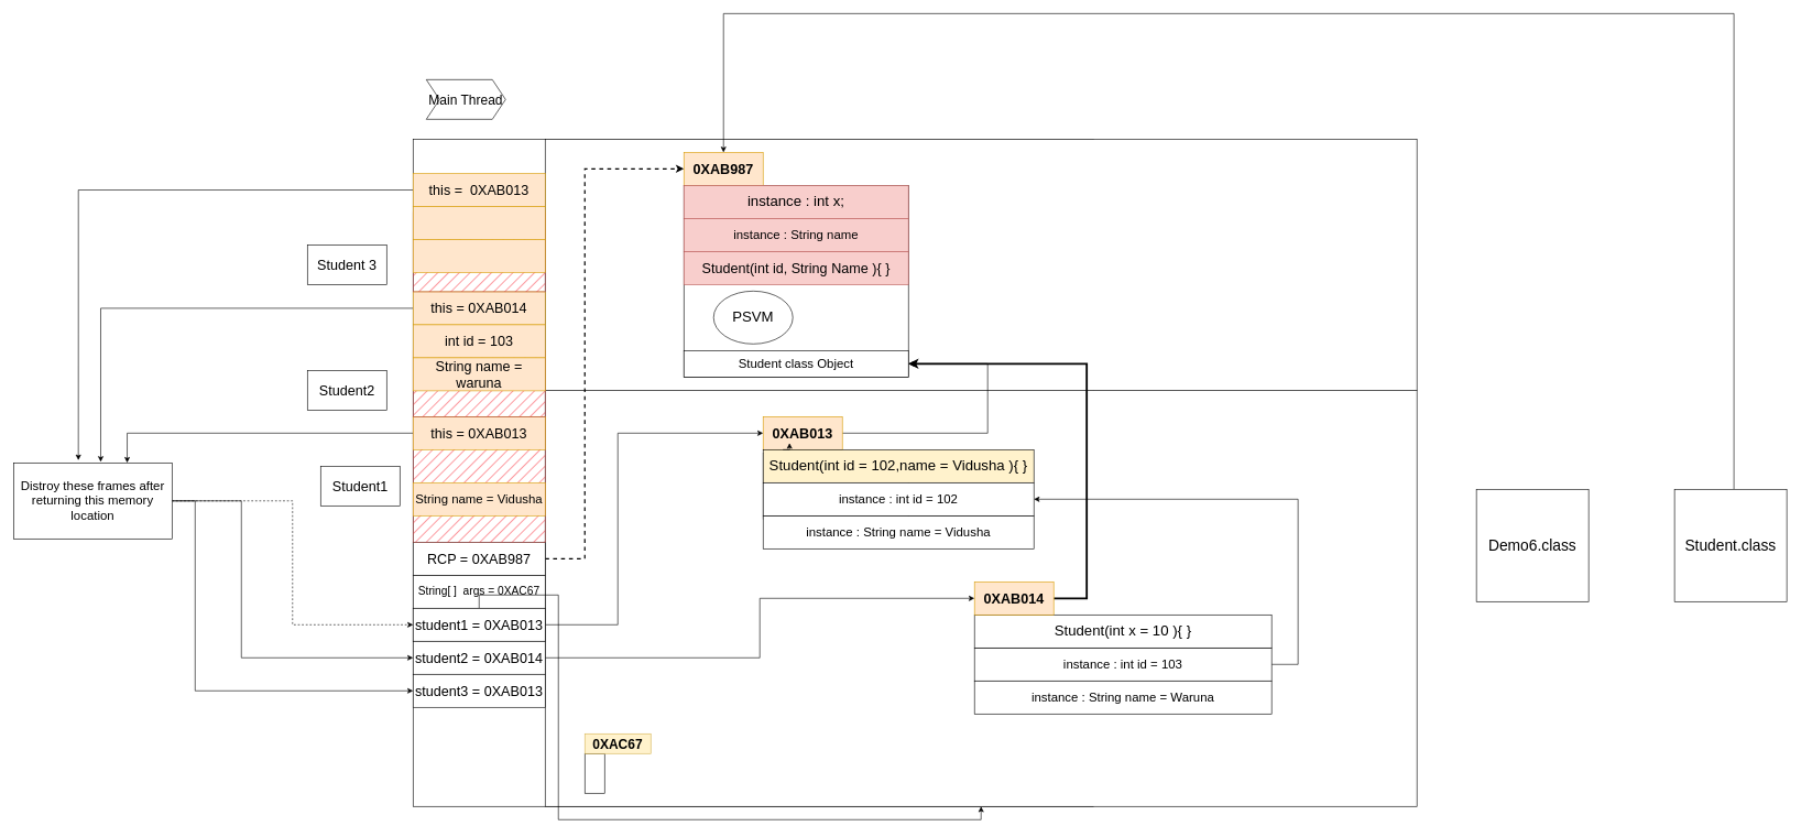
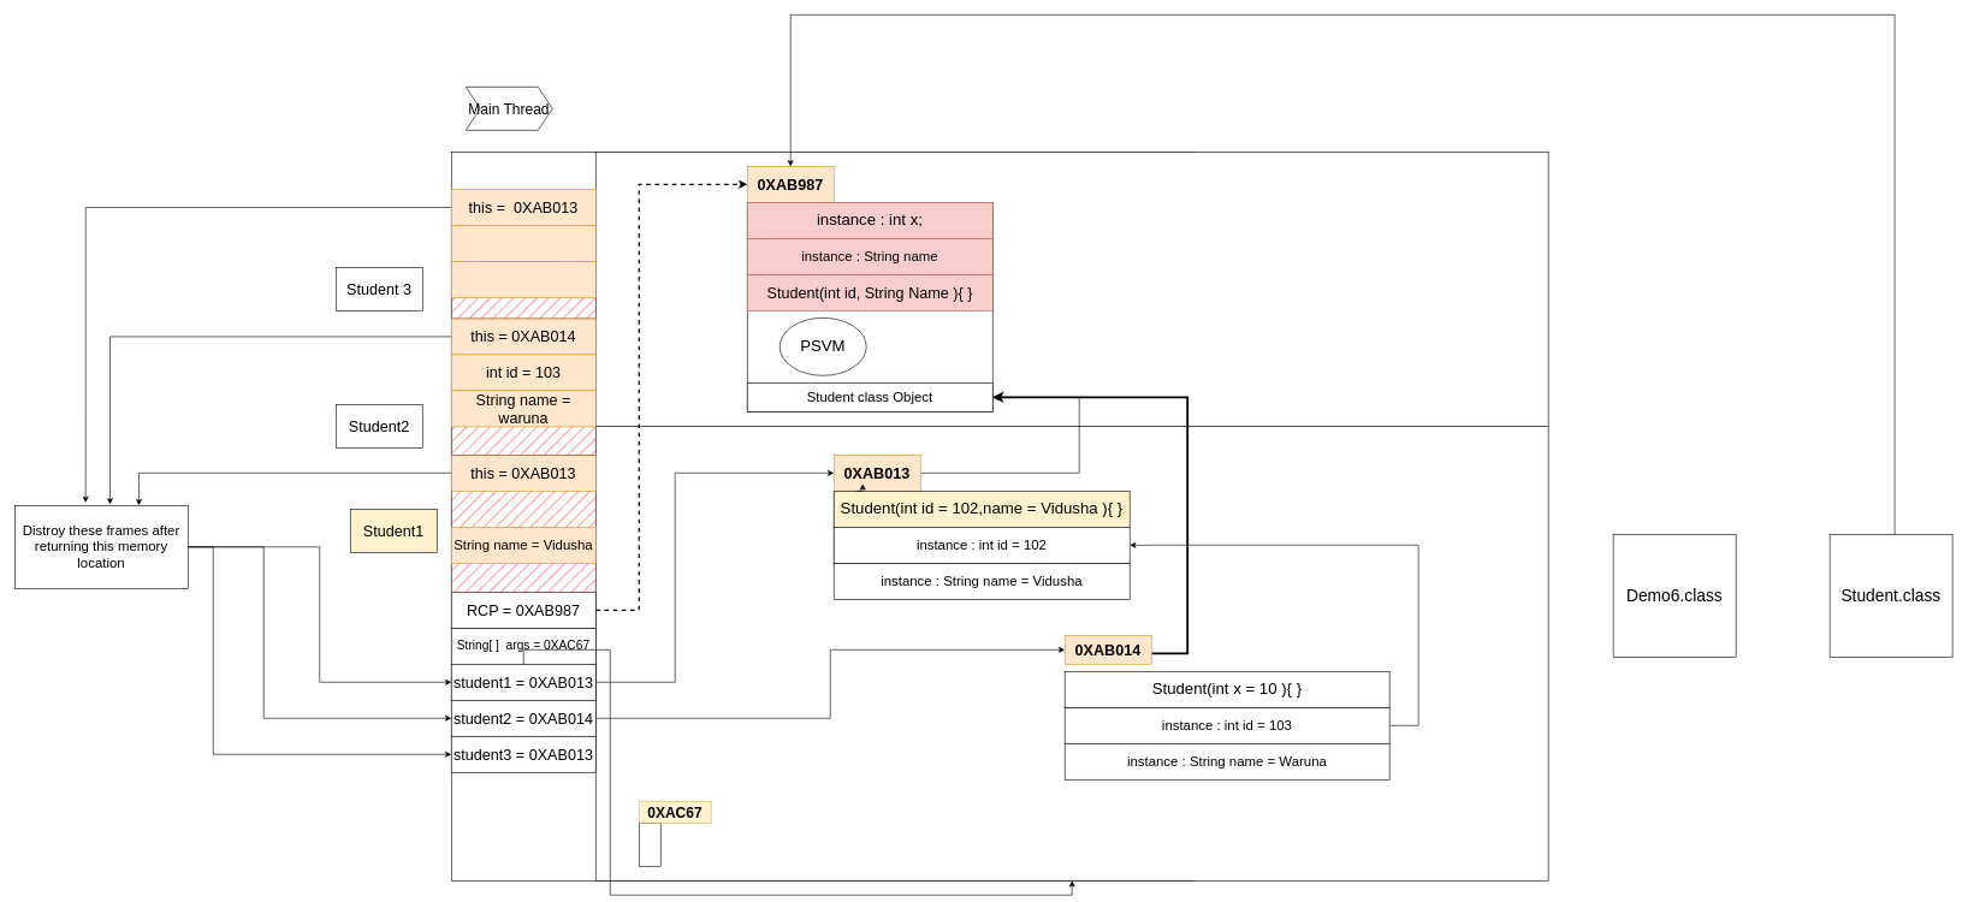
  <mxCell id="0" />
  <mxCell id="1" parent="0" />
  <mxCell id="2" value="" style="rounded=0;whiteSpace=wrap;html=1;" parent="1" vertex="1"><mxGeometry x="625" y="210" width="1030" height="1010" as="geometry" /></mxCell>
  <mxCell id="3" value="" style="rounded=0;whiteSpace=wrap;html=1;" parent="1" vertex="1"><mxGeometry x="825" y="210" width="1320" height="380" as="geometry" /></mxCell>
  <mxCell id="4" value="" style="rounded=0;whiteSpace=wrap;html=1;" parent="1" vertex="1"><mxGeometry x="825" y="590" width="1320" height="630" as="geometry" /></mxCell>
  <mxCell id="5" value="" style="rounded=0;whiteSpace=wrap;html=1;" parent="1" vertex="1"><mxGeometry x="625" y="920" width="200" height="50" as="geometry" /></mxCell>
  <mxCell id="6" value="String[ ]&amp;nbsp; args =&amp;nbsp;0XAC67" style="rounded=0;whiteSpace=wrap;html=1;fontSize=17;" parent="1" vertex="1"><mxGeometry x="625" y="870" width="200" height="50" as="geometry" /></mxCell>
  <mxCell id="7" style="edgeStyle=orthogonalEdgeStyle;rounded=0;orthogonalLoop=1;jettySize=auto;html=1;entryX=0;entryY=0.5;entryDx=0;entryDy=0;dashed=1;strokeWidth=2;" parent="1" source="8" target="14" edge="1"><mxGeometry relative="1" as="geometry"><Array as="points"><mxPoint x="885" y="845" /><mxPoint x="885" y="255" /></Array></mxGeometry></mxCell>
  <mxCell id="8" value="RCP =&amp;nbsp;0XAB987" style="rounded=0;whiteSpace=wrap;html=1;fontSize=21;" parent="1" vertex="1"><mxGeometry x="625" y="820" width="200" height="50" as="geometry" /></mxCell>
  <mxCell id="9" value="" style="rounded=0;whiteSpace=wrap;html=1;" parent="1" vertex="1"><mxGeometry x="885" y="1140" width="30" height="60" as="geometry" /></mxCell>
  <mxCell id="10" value="0XAC67" style="rounded=0;whiteSpace=wrap;html=1;fillColor=#fff2cc;strokeColor=#d6b656;fontSize=20;fontStyle=1" parent="1" vertex="1"><mxGeometry x="885" y="1110" width="100" height="30" as="geometry" /></mxCell>
  <mxCell id="11" style="edgeStyle=orthogonalEdgeStyle;rounded=0;orthogonalLoop=1;jettySize=auto;html=1;entryX=0.5;entryY=0;entryDx=0;entryDy=0;" parent="1" source="12" target="14" edge="1"><mxGeometry relative="1" as="geometry"><Array as="points"><mxPoint x="2625" y="20" /><mxPoint x="1095" y="20" /></Array><mxPoint x="1275" y="220" as="targetPoint" /></mxGeometry></mxCell>
  <mxCell id="12" value="Student.class" style="rounded=0;whiteSpace=wrap;html=1;fontSize=23;" parent="1" vertex="1"><mxGeometry x="2535" y="740" width="170" height="170" as="geometry" /></mxCell>
  <mxCell id="13" value="" style="rounded=0;whiteSpace=wrap;html=1;" parent="1" vertex="1"><mxGeometry x="1035" y="280" width="340" height="290" as="geometry" /></mxCell>
  <mxCell id="14" value="0XAB987" style="rounded=0;whiteSpace=wrap;html=1;fontSize=21;fontStyle=1;fillColor=#ffe6cc;strokeColor=#d79b00;" parent="1" vertex="1"><mxGeometry x="1035" y="230" width="120" height="50" as="geometry" /></mxCell>
  <mxCell id="15" value="instance : int x;" style="rounded=0;whiteSpace=wrap;html=1;fontSize=22;fillColor=#f8cecc;strokeColor=#b85450;" parent="1" vertex="1"><mxGeometry x="1035" y="280" width="340" height="50" as="geometry" /></mxCell>
  <mxCell id="16" value="instance : String name" style="rounded=0;whiteSpace=wrap;html=1;fontSize=19;fillColor=#f8cecc;strokeColor=#b85450;" parent="1" vertex="1"><mxGeometry x="1035" y="330" width="340" height="50" as="geometry" /></mxCell>
  <mxCell id="17" value="Student(int id, String Name ){ }" style="rounded=0;whiteSpace=wrap;html=1;fontSize=21;fillColor=#f8cecc;strokeColor=#b85450;" parent="1" vertex="1"><mxGeometry x="1035" y="380" width="340" height="50" as="geometry" /></mxCell>
  <mxCell id="18" value="PSVM" style="ellipse;whiteSpace=wrap;html=1;fontSize=22;" parent="1" vertex="1"><mxGeometry x="1080" y="440" width="120" height="80" as="geometry" /></mxCell>
  <mxCell id="19" style="edgeStyle=orthogonalEdgeStyle;rounded=0;orthogonalLoop=1;jettySize=auto;html=1;entryX=1;entryY=0.5;entryDx=0;entryDy=0;" parent="1" source="20" target="22" edge="1"><mxGeometry relative="1" as="geometry"><mxPoint x="1475" y="550" as="targetPoint" /><Array as="points"><mxPoint x="1495" y="655" /><mxPoint x="1495" y="550" /></Array></mxGeometry></mxCell>
  <mxCell id="20" value="0XAB013" style="rounded=0;whiteSpace=wrap;html=1;fontSize=21;fontStyle=1;fillColor=#ffe6cc;strokeColor=#d79b00;" parent="1" vertex="1"><mxGeometry x="1155" y="630" width="120" height="50" as="geometry" /></mxCell>
  <mxCell id="21" value="" style="rounded=0;whiteSpace=wrap;html=1;" parent="1" vertex="1"><mxGeometry x="1155" y="685" width="220" height="100" as="geometry" /></mxCell>
  <mxCell id="22" value="Student class Object" style="rounded=0;whiteSpace=wrap;html=1;fontSize=19;" parent="1" vertex="1"><mxGeometry x="1035" y="530" width="340" height="40" as="geometry" /></mxCell>
  <mxCell id="23" value="instance : String name = Vidusha" style="rounded=0;whiteSpace=wrap;html=1;fontSize=19;" parent="1" vertex="1"><mxGeometry x="1155" y="780" width="410" height="50" as="geometry" /></mxCell>
  <mxCell id="24" value="Student(int id = 102,name = Vidusha ){ }" style="rounded=0;whiteSpace=wrap;html=1;fontSize=22;fillColor=#fff2cc;" parent="1" vertex="1"><mxGeometry x="1155" y="680" width="410" height="50" as="geometry" /></mxCell>
  <mxCell id="25" value="" style="rounded=0;whiteSpace=wrap;html=1;fillColor=#F81E2C;strokeColor=#b85450;fillStyle=hatch;" parent="1" vertex="1"><mxGeometry x="625" y="630" width="200" height="190" as="geometry" /></mxCell>
- <mxCell id="26" value="Student1" style="rounded=0;whiteSpace=wrap;html=1;fontSize=21;" parent="1" vertex="1"><mxGeometry x="485" y="705" width="120" height="60" as="geometry" /></mxCell>
+ <mxCell id="26" value="Student1" style="rounded=0;whiteSpace=wrap;html=1;fontSize=21;fillColor=#fff2cc;" parent="1" vertex="1"><mxGeometry x="485" y="705" width="120" height="60" as="geometry" /></mxCell>
  <mxCell id="27" style="edgeStyle=orthogonalEdgeStyle;rounded=0;orthogonalLoop=1;jettySize=auto;html=1;entryX=0.717;entryY=-0.002;entryDx=0;entryDy=0;entryPerimeter=0;" parent="1" source="28" target="54" edge="1"><mxGeometry relative="1" as="geometry" /></mxCell>
  <mxCell id="28" value="this =&amp;nbsp;0XAB013" style="rounded=0;whiteSpace=wrap;html=1;fontSize=21;fillColor=#ffe6cc;strokeColor=#d79b00;" parent="1" vertex="1"><mxGeometry x="625" y="630" width="200" height="50" as="geometry" /></mxCell>
  <mxCell id="29" value="" style="edgeStyle=orthogonalEdgeStyle;rounded=0;orthogonalLoop=1;jettySize=auto;html=1;" parent="1" source="31" target="4" edge="1"><mxGeometry relative="1" as="geometry" /></mxCell>
  <mxCell id="30" style="edgeStyle=orthogonalEdgeStyle;rounded=0;orthogonalLoop=1;jettySize=auto;html=1;entryX=0;entryY=0.5;entryDx=0;entryDy=0;" parent="1" source="31" target="20" edge="1"><mxGeometry relative="1" as="geometry"><Array as="points"><mxPoint x="935" y="945" /><mxPoint x="935" y="655" /></Array></mxGeometry></mxCell>
  <mxCell id="31" value="student1 = 0XAB013" style="rounded=0;whiteSpace=wrap;html=1;fontSize=21;" parent="1" vertex="1"><mxGeometry x="625" y="920" width="200" height="50" as="geometry" /></mxCell>
  <mxCell id="32" value="instance : int id = 102" style="rounded=0;whiteSpace=wrap;html=1;fontSize=19;" parent="1" vertex="1"><mxGeometry x="1155" y="730" width="410" height="50" as="geometry" /></mxCell>
  <mxCell id="33" style="edgeStyle=orthogonalEdgeStyle;rounded=0;orthogonalLoop=1;jettySize=auto;html=1;exitX=0.25;exitY=1;exitDx=0;exitDy=0;entryX=0.333;entryY=0.8;entryDx=0;entryDy=0;entryPerimeter=0;" parent="1" source="20" target="20" edge="1"><mxGeometry relative="1" as="geometry" /></mxCell>
  <mxCell id="34" style="edgeStyle=orthogonalEdgeStyle;rounded=0;orthogonalLoop=1;jettySize=auto;html=1;entryX=0;entryY=0.5;entryDx=0;entryDy=0;" parent="1" source="35" target="41" edge="1"><mxGeometry relative="1" as="geometry" /></mxCell>
  <mxCell id="35" value="student2 = 0XAB014" style="rounded=0;whiteSpace=wrap;html=1;fontSize=21;" parent="1" vertex="1"><mxGeometry x="625" y="970" width="200" height="50" as="geometry" /></mxCell>
  <mxCell id="36" style="edgeStyle=orthogonalEdgeStyle;rounded=0;orthogonalLoop=1;jettySize=auto;html=1;entryX=1;entryY=0.5;entryDx=0;entryDy=0;" parent="1" source="37" target="32" edge="1"><mxGeometry relative="1" as="geometry"><Array as="points"><mxPoint x="1965" y="1005" /><mxPoint x="1965" y="755" /></Array></mxGeometry></mxCell>
  <mxCell id="37" value="instance : int id = 103" style="rounded=0;whiteSpace=wrap;html=1;fontSize=19;" parent="1" vertex="1"><mxGeometry x="1475" y="980" width="450" height="50" as="geometry" /></mxCell>
  <mxCell id="38" value="instance : String name = Waruna" style="rounded=0;whiteSpace=wrap;html=1;fontSize=19;" parent="1" vertex="1"><mxGeometry x="1475" y="1030" width="450" height="50" as="geometry" /></mxCell>
  <mxCell id="39" value="Student(int x = 10 ){ }" style="rounded=0;whiteSpace=wrap;html=1;fontSize=22;" parent="1" vertex="1"><mxGeometry x="1475" y="930" width="450" height="50" as="geometry" /></mxCell>
  <mxCell id="40" style="edgeStyle=orthogonalEdgeStyle;rounded=0;orthogonalLoop=1;jettySize=auto;html=1;entryX=1;entryY=0.5;entryDx=0;entryDy=0;dashed=0;strokeWidth=3;" parent="1" source="41" target="22" edge="1"><mxGeometry relative="1" as="geometry"><Array as="points"><mxPoint x="1645" y="905" /><mxPoint x="1645" y="550" /></Array></mxGeometry></mxCell>
- <mxCell id="41" value="0XAB014" style="rounded=0;whiteSpace=wrap;html=1;fontSize=21;fontStyle=1;fillColor=#ffe6cc;strokeColor=#d79b00;" parent="1" vertex="1"><mxGeometry x="1475" y="880" width="120" height="50" as="geometry" /></mxCell>
+ <mxCell id="41" value="0XAB014" style="rounded=0;whiteSpace=wrap;html=1;fontSize=21;fontStyle=1;fillColor=#ffe6cc;strokeColor=#d79b00;" parent="1" vertex="1"><mxGeometry x="1475" y="880" width="120" height="40" as="geometry" /></mxCell>
  <mxCell id="42" style="edgeStyle=orthogonalEdgeStyle;rounded=0;orthogonalLoop=1;jettySize=auto;html=1;entryX=0.55;entryY=-0.013;entryDx=0;entryDy=0;entryPerimeter=0;" parent="1" source="43" target="54" edge="1"><mxGeometry relative="1" as="geometry"><mxPoint x="135" y="690" as="targetPoint" /></mxGeometry></mxCell>
  <mxCell id="43" value="this =&amp;nbsp;0XAB014" style="rounded=0;whiteSpace=wrap;html=1;fontSize=21;fillColor=#ffe6cc;strokeColor=#d79b00;" parent="1" vertex="1"><mxGeometry x="625" y="441" width="200" height="50" as="geometry" /></mxCell>
  <mxCell id="44" value="" style="rounded=0;whiteSpace=wrap;html=1;fillColor=#F81E2C;strokeColor=#b85450;fillStyle=hatch;" parent="1" vertex="1"><mxGeometry x="625" y="530" width="200" height="100" as="geometry" /></mxCell>
  <mxCell id="45" style="edgeStyle=orthogonalEdgeStyle;rounded=0;orthogonalLoop=1;jettySize=auto;html=1;entryX=0.409;entryY=-0.035;entryDx=0;entryDy=0;entryPerimeter=0;" parent="1" source="46" target="54" edge="1"><mxGeometry relative="1" as="geometry" /></mxCell>
  <mxCell id="46" value="this =&amp;nbsp; 0XAB013" style="rounded=0;whiteSpace=wrap;html=1;fontSize=21;fillColor=#ffe6cc;strokeColor=#d79b00;" parent="1" vertex="1"><mxGeometry x="625" y="262" width="200" height="50" as="geometry" /></mxCell>
  <mxCell id="47" value="" style="rounded=0;whiteSpace=wrap;html=1;fillColor=#F81E2C;strokeColor=#b85450;fillStyle=hatch;" parent="1" vertex="1"><mxGeometry x="625" y="321" width="200" height="120" as="geometry" /></mxCell>
  <mxCell id="48" value="student3 = 0XAB013" style="rounded=0;whiteSpace=wrap;html=1;fontSize=21;" parent="1" vertex="1"><mxGeometry x="625" y="1020" width="200" height="50" as="geometry" /></mxCell>
  <mxCell id="49" value="Student2" style="rounded=0;whiteSpace=wrap;html=1;fontSize=21;" parent="1" vertex="1"><mxGeometry x="465" y="560" width="120" height="60" as="geometry" /></mxCell>
  <mxCell id="50" value="Student 3" style="rounded=0;whiteSpace=wrap;html=1;fontSize=21;" parent="1" vertex="1"><mxGeometry x="465" y="370" width="120" height="60" as="geometry" /></mxCell>
- <mxCell id="51" style="edgeStyle=orthogonalEdgeStyle;rounded=0;orthogonalLoop=1;jettySize=auto;html=1;entryX=0;entryY=0.5;entryDx=0;entryDy=0;dashed=1;" parent="1" source="54" target="31" edge="1"><mxGeometry relative="1" as="geometry" /></mxCell>
+ <mxCell id="51" style="edgeStyle=orthogonalEdgeStyle;rounded=0;orthogonalLoop=1;jettySize=auto;html=1;entryX=0;entryY=0.5;entryDx=0;entryDy=0;" parent="1" source="54" target="31" edge="1"><mxGeometry relative="1" as="geometry" /></mxCell>
  <mxCell id="52" style="edgeStyle=orthogonalEdgeStyle;rounded=0;orthogonalLoop=1;jettySize=auto;html=1;entryX=0;entryY=0.5;entryDx=0;entryDy=0;" parent="1" source="54" target="35" edge="1"><mxGeometry relative="1" as="geometry"><Array as="points"><mxPoint x="365" y="758" /><mxPoint x="365" y="995" /></Array></mxGeometry></mxCell>
  <mxCell id="53" style="edgeStyle=orthogonalEdgeStyle;rounded=0;orthogonalLoop=1;jettySize=auto;html=1;entryX=0;entryY=0.5;entryDx=0;entryDy=0;" parent="1" source="54" target="48" edge="1"><mxGeometry relative="1" as="geometry"><Array as="points"><mxPoint x="295" y="758" /><mxPoint x="295" y="1045" /></Array></mxGeometry></mxCell>
  <mxCell id="54" value="Distroy these frames after returning this memory location" style="rounded=0;whiteSpace=wrap;html=1;fontSize=19;" parent="1" vertex="1"><mxGeometry x="20" y="700" width="240" height="115" as="geometry" /></mxCell>
  <mxCell id="55" value="Main Thread" style="shape=step;perimeter=stepPerimeter;whiteSpace=wrap;html=1;fixedSize=1;fontSize=20;" parent="1" vertex="1"><mxGeometry x="645" y="120" width="120" height="60" as="geometry" /></mxCell>
  <mxCell id="56" value="Demo6.class" style="rounded=0;whiteSpace=wrap;html=1;fontSize=23;" parent="1" vertex="1"><mxGeometry x="2235" y="740" width="170" height="170" as="geometry" /></mxCell>
  <mxCell id="57" value="String name = Vidusha" style="rounded=0;whiteSpace=wrap;html=1;fontSize=19;fillColor=#ffe6cc;strokeColor=#d79b00;" parent="1" vertex="1"><mxGeometry x="625" y="730" width="200" height="50" as="geometry" /></mxCell>
  <mxCell id="58" value="int id = 103" style="rounded=0;whiteSpace=wrap;html=1;fontSize=21;fillColor=#ffe6cc;strokeColor=#d79b00;" parent="1" vertex="1"><mxGeometry x="625" y="491" width="200" height="50" as="geometry" /></mxCell>
  <mxCell id="59" value="String name = waruna" style="rounded=0;whiteSpace=wrap;html=1;fontSize=21;fillColor=#ffe6cc;strokeColor=#d79b00;" parent="1" vertex="1"><mxGeometry x="625" y="541" width="200" height="50" as="geometry" /></mxCell>
  <mxCell id="60" value="" style="rounded=0;whiteSpace=wrap;html=1;fontSize=21;fillColor=#ffe6cc;strokeColor=#d79b00;" parent="1" vertex="1"><mxGeometry x="625" y="312" width="200" height="50" as="geometry" /></mxCell>
  <mxCell id="61" value="" style="rounded=0;whiteSpace=wrap;html=1;fontSize=21;fillColor=#ffe6cc;strokeColor=#d79b00;" parent="1" vertex="1"><mxGeometry x="625" y="362" width="200" height="50" as="geometry" /></mxCell>
